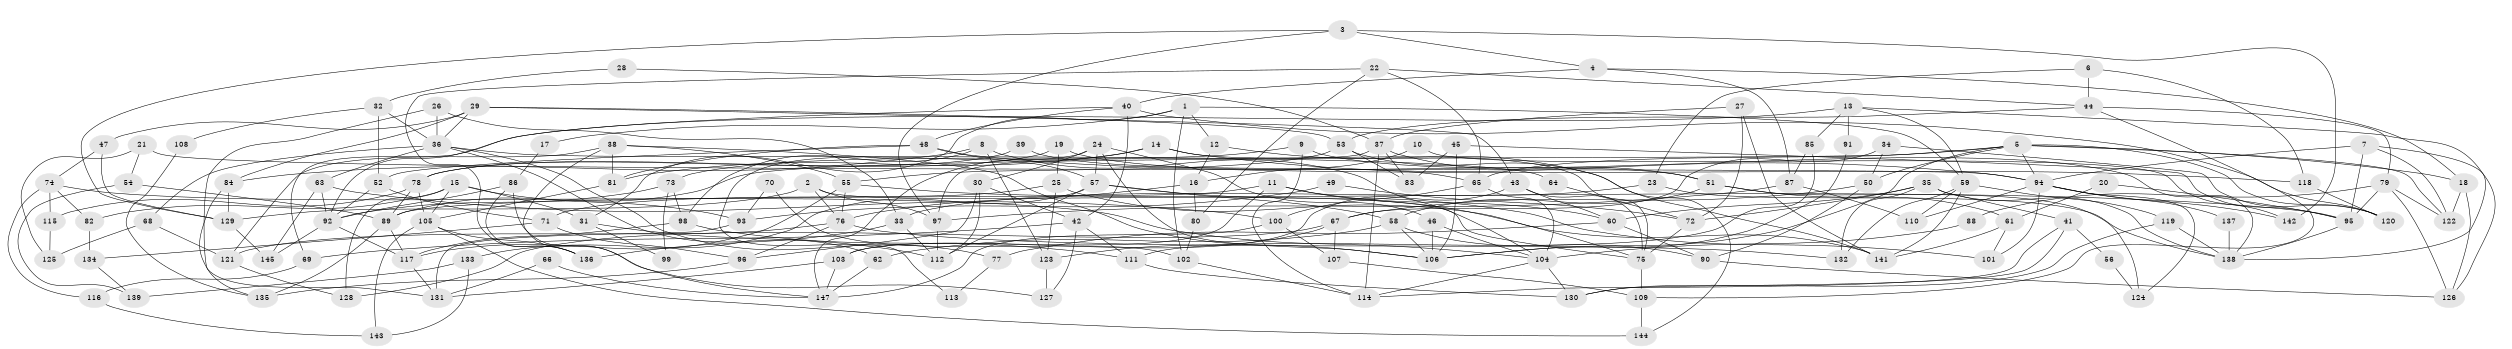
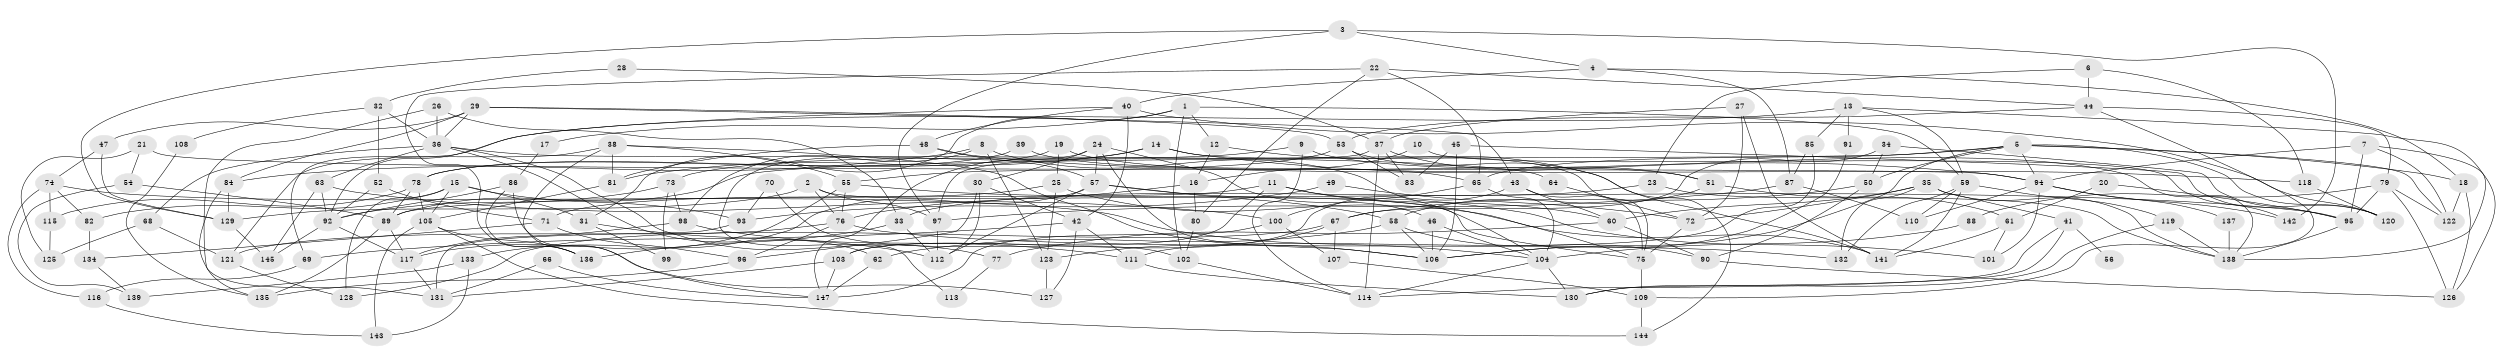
  graph {
    node [color=gray90 style=filled]
    1
    12
    17
    31
    59
    102
    16
    141
    86
    112
    99
    132
    110
    119
    114
    2
    75
    76
    97
    129
    109
    96
    121
    3
    4
    142
    18
    40
    87
    145
    122
    126
    120
    42
    48
    92
    5
    50
    65
    89
    94
    106
    67
    90
    104
    100
    117
    135
-   124
    101
    137
    6
    23
    44
    118
    138
    33
    53
    79
    7
    95
    8
    84
    98
    123
    111
    130
    127
    9
    73
    10
    80
    11
    60
    103
    77
    n77 [label=147]
    131
    13
    69
    85
    91
    116
    14
    81
    105
    15
    82
    93
    128
    134
    136
    144
    143
    19
    25
    51
    78
    71
    61
    58
    115
    20
    21
    54
    125
    139
    22
    24
    30
    46
    57
    113
    133
    26
    36
    62
    63
    64
    68
    27
    37
    72
    83
    28
    32
    52
    108
    29
    43
    47
    74
    55
    34
    107
    35
    41
    56
    38
    39
    88
    45
    49
    66
    70
    1 -- 12
    1 -- 17
    1 -- 31
    1 -- 59
    1 -- 102
    12 -- 16
    12 -- 141
    17 -- 86
    31 -- 112
    31 -- 99
    59 -- 141
    59 -- 132
    59 -- 110
    59 -- 119
    102 -- 114
    16 -- 76
    16 -- 80
    86 -- 92
    86 -- 127
    86 -- 136
    119 -- 138
    119 -- 130
    2 -- 75
    2 -- 76
    2 -- 97
    2 -- 129
    75 -- 109
    76 -- 132
    76 -- 96
    76 -- 121
    97 -- 112
    129 -- 145
    109 -- 144
    96 -- 135
    121 -- 128
    3 -- 97
    3 -- 129
    3 -- 4
    3 -- 142
    4 -- 18
    4 -- 40
    4 -- 87
    18 -- 122
    18 -- 126
    40 -- 120
    40 -- 42
    40 -- 48
    40 -- 92
    87 -- 110
    87 -- 97
    42 -- 111
    42 -- 127
    42 -- 69
    48 -- 118
    48 -- 81
    48 -- 57
-   48 -- 52
    92 -- 145
    92 -- 117
    5 -- 18
    5 -- 122
    5 -- 120
    5 -- 50
    5 -- 65
    5 -- 89
    5 -- 94
    5 -- 106
    50 -- 67
    50 -- 90
    65 -- 104
    65 -- 100
    89 -- 117
    89 -- 135
    94 -- 110
    94 -- 142
-   94 -- 124
    94 -- 101
    94 -- 137
    67 -- 123
    67 -- 128
    67 -- 107
    90 -- 126
    104 -- 114
    104 -- 130
    100 -- n77
    100 -- 107
    117 -- 131
    137 -- 138
    6 -- 23
    6 -- 44
    6 -- 118
    23 -- 138
    23 -- 33
    44 -- 109
    44 -- 53
    44 -- 79
    118 -- 120
    33 -- 112
    33 -- 136
    53 -- 144
    53 -- 83
    53 -- 55
    79 -- 122
    79 -- 126
    79 -- 95
    79 -- 88
    7 -- 122
    7 -- 126
    7 -- 94
    7 -- 95
    95 -- 138
    8 -- 104
    8 -- 84
    8 -- 98
    8 -- 123
    84 -- 129
    84 -- 135
    98 -- 117
    98 -- 111
    123 -- 127
    111 -- 130
    9 -- 114
    9 -- 138
    9 -- 73
    73 -- 99
    73 -- 92
    73 -- 98
    10 -- 16
    10 -- 142
    80 -- 102
    11 -- 75
    11 -- 89
    11 -- 60
    11 -- 103
    60 -- 90
    60 -- 77
    103 -- n77
    103 -- 131
    77 -- 113
    13 -- 59
    13 -- 138
    13 -- 69
    13 -- 85
    13 -- 91
    69 -- 116
    85 -- 87
    85 -- 111
    91 -- 106
    116 -- 143
    14 -- 75
    14 -- 94
    14 -- n77
    14 -- 81
    81 -- 105
    105 -- 136
    105 -- 144
    105 -- 143
    15 -- 31
    15 -- 105
    15 -- 82
    15 -- 93
    15 -- 128
    82 -- 134
    93 -- 131
    134 -- 139
    19 -- 25
    19 -- 51
    19 -- 78
    25 -- 141
    25 -- 123
    25 -- 71
-   51 -- 124
    51 -- 61
    51 -- 58
    78 -- 89
    78 -- 105
    78 -- 115
    71 -- 96
    71 -- 134
    61 -- 141
    61 -- 101
    58 -- 106
    58 -- 90
    58 -- 62
    115 -- 125
    20 -- 95
    20 -- 61
    21 -- 94
    21 -- 54
    21 -- 125
    54 -- 89
    54 -- 139
    22 -- 65
    22 -- 44
    22 -- 80
    22 -- 136
    24 -- 106
    24 -- 30
    24 -- 46
    24 -- 57
    24 -- 113
    30 -- 112
    30 -- 96
    30 -- 42
    46 -- 106
    46 -- 104
    57 -- 112
    57 -- 101
    57 -- 58
    57 -- 133
    133 -- 143
    133 -- 139
    26 -- 33
    26 -- 131
    26 -- 36
    36 -- 77
    36 -- 62
    36 -- 63
    36 -- 64
    36 -- 68
    62 -- n77
    63 -- 145
    63 -- 92
    63 -- 100
    64 -- 72
    68 -- 121
    68 -- 125
    27 -- 141
    27 -- 37
    27 -- 72
    37 -- 114
    37 -- 97
    37 -- 51
    37 -- 83
    72 -- 75
    28 -- 37
    28 -- 32
    32 -- 36
    32 -- 52
    32 -- 108
    52 -- 92
    52 -- 71
    108 -- 135
    29 -- 53
    29 -- 84
    29 -- 36
    29 -- 43
    29 -- 47
    43 -- 75
    43 -- 60
    43 -- 103
    47 -- 129
    47 -- 74
    74 -- 104
    74 -- 116
    74 -- 82
    74 -- 115
    55 -- 76
    55 -- 117
    55 -- 95
    34 -- 120
    34 -- 50
    34 -- 67
    107 -- 109
    35 -- 132
    35 -- 138
    35 -- 60
    35 -- 72
    35 -- 41
    41 -- 114
    41 -- 130
    41 -- 56
-   56 -- 124
    38 -- 121
    38 -- 106
    38 -- n77
    38 -- 81
    38 -- 55
    39 -- 65
    39 -- 78
    88 -- 104
    45 -- 106
    45 -- 95
    45 -- 83
    49 -- 93
    49 -- 72
    66 -- n77
    66 -- 131
    70 -- 102
    70 -- 93
  }
